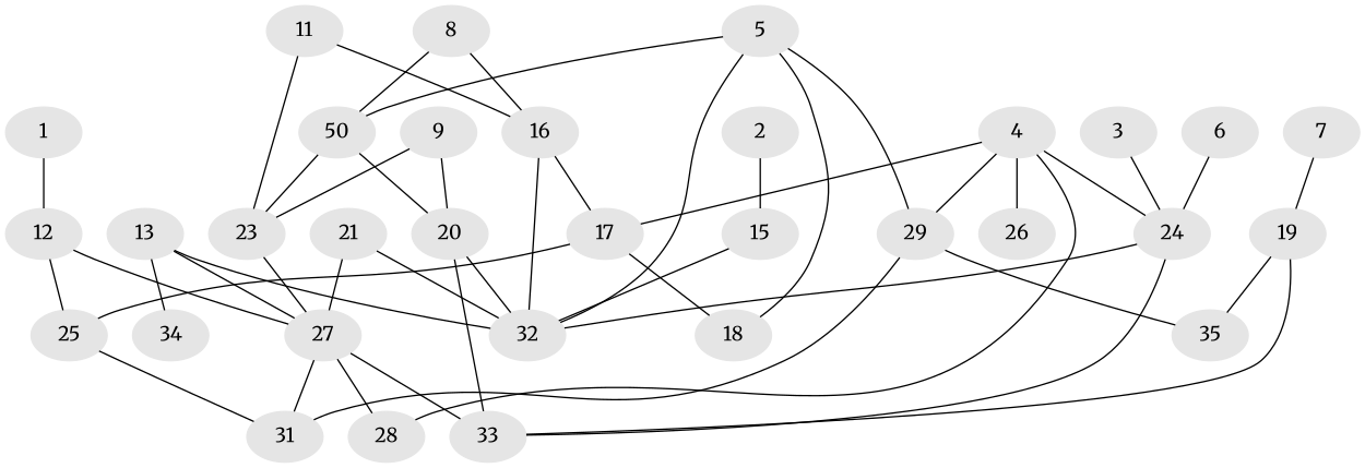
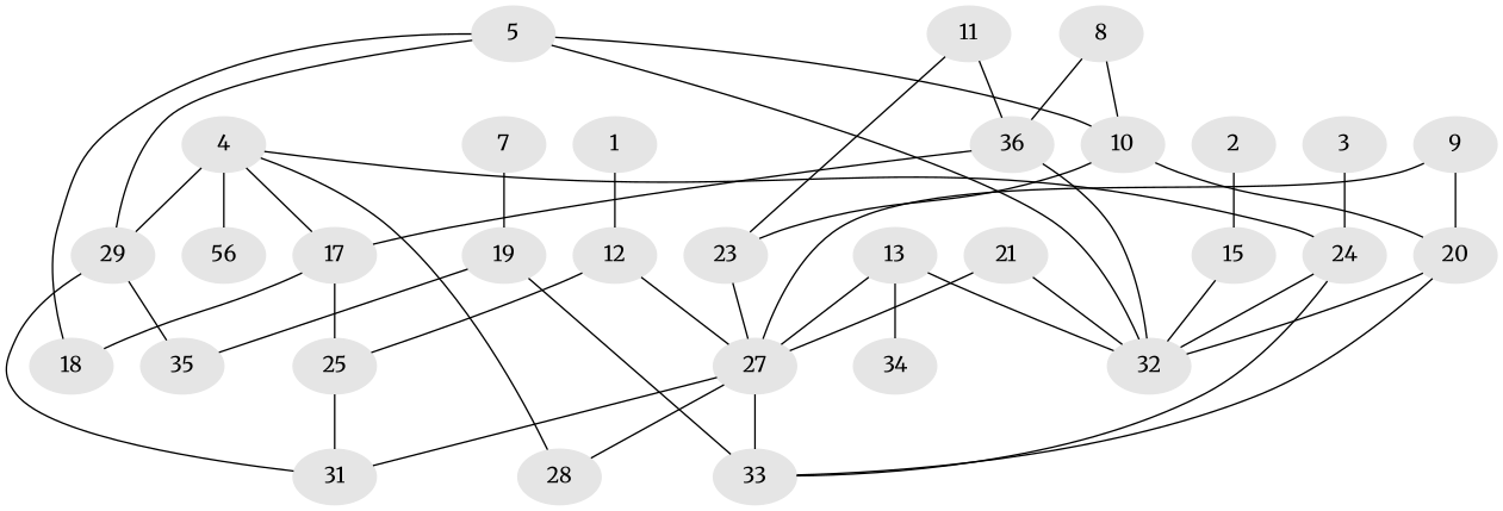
  graph {
    fontname=Merriweather
    node [color=gray90 fontname=Merriweather style=filled]
    edge [fontname=Merriweather weight=1.0]
    1
    12
    25
    27
    2
    15
    32
    3
    24
    33
    4
    17
-   26
+   26 [label=56]
    28
    29
    18
    35
    31
    5
-   10 [label=50]
+   10
    20
    23
-   6
    7
    19
    8
-   16
+   16 [label=36]
    9
    11
    13
    34
    21
    1 -- 12
    12 -- 25
    12 -- 27
    25 -- 31
    27 -- 33 [weight=2.0]
    27 -- 28
    27 -- 31
    2 -- 15
    15 -- 32
    3 -- 24
    24 -- 32
    24 -- 33
    4 -- 24
    4 -- 17
    4 -- 26 [weight=3.0]
    4 -- 28
    4 -- 29
    17 -- 25
    17 -- 18
    29 -- 35 [weight=3.0]
    29 -- 31
    5 -- 32
    5 -- 29
    5 -- 18
    5 -- 10
    10 -- 20
    10 -- 23
    20 -- 32
    20 -- 33
    23 -- 27
-   6 -- 24
    7 -- 19
    19 -- 33
    19 -- 35
    8 -- 10
    8 -- 16
    16 -- 32
    16 -- 17
    9 -- 20
-   9 -- 23
+   9 -- 27
    11 -- 23
    11 -- 16
    13 -- 27
    13 -- 32
    13 -- 34
    21 -- 27
    21 -- 32
  }
